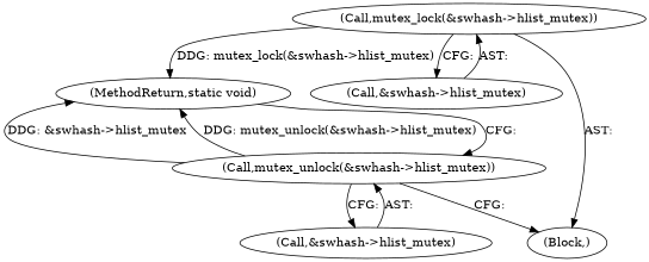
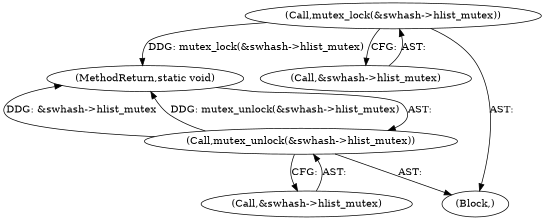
  digraph {
    n1 [label="(Call,mutex_lock(&swhash->hlist_mutex))"]
    n2 [label="(MethodReturn,static void)"]
    n3 [label="(Call,&swhash->hlist_mutex)"]
    n4 [label="(Block,)"]
    n5 [label="(Call,mutex_unlock(&swhash->hlist_mutex))"]
    n6 [label="(Call,&swhash->hlist_mutex)"]
    n1 -> n2 [label="DDG: mutex_lock(&swhash->hlist_mutex)"]
    n1 -> n3 [label="CFG: "]
    n1 -> n4 [label="AST: "]
-   n2 -> n5 [label="CFG: "]
+   n2 -> n5 [label="AST: "]
    n3 -> n1 [label="AST: "]
    n5 -> n2 [label="DDG: &swhash->hlist_mutex"]
    n5 -> n2 [label="DDG: mutex_unlock(&swhash->hlist_mutex)"]
-   n5 -> n4 [label="CFG: "]
+   n5 -> n4 [label="AST: "]
    n5 -> n6 [label="CFG: "]
    n6 -> n5 [label="AST: "]
  }
